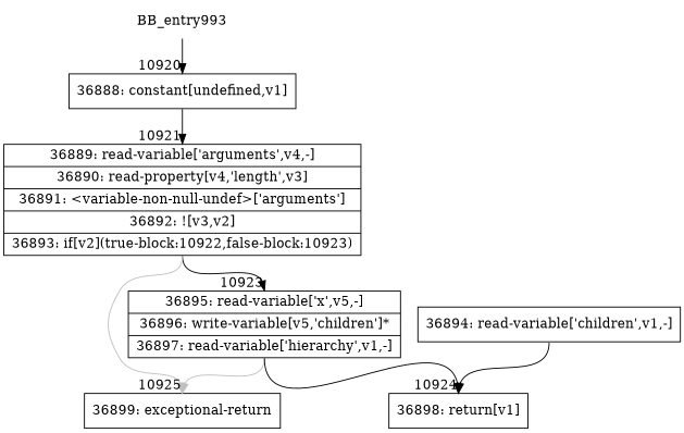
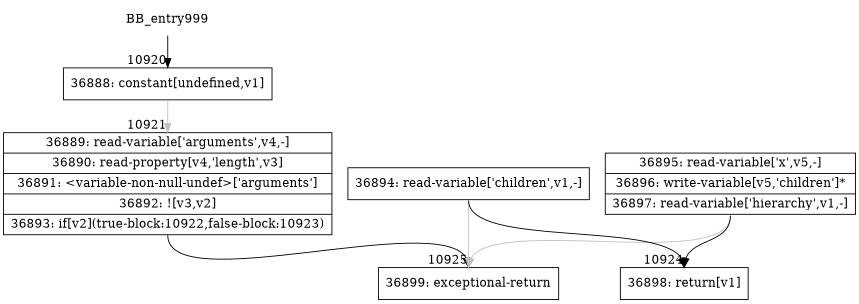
  digraph {
    rankdir=TD
    node [shape=record]
    edge [headport=n tailport=s]
-   BB_entry999 [shape=none label=BB_entry993]
+   BB_entry999 [shape=none]
    n2 [label="{36888: constant[undefined,v1]}"]
    n3 [label="{36889: read-variable['arguments',v4,-]|36890: read-property[v4,'length',v3]|36891: \<variable-non-null-undef\>['arguments']|36892: ![v3,v2]|36893: if[v2](true-block:10922,false-block:10923)}"]
    n4 [label="{36895: read-variable['x',v5,-]|36896: write-variable[v5,'children']*|36897: read-variable['hierarchy',v1,-]}"]
    n5 [label="{36899: exceptional-return}"]
    n6 [label="{36894: read-variable['children',v1,-]}"]
    n7 [label="{36898: return[v1]}"]
    BB_entry999 -> n2 [headlabel="    10920"]
-   n2 -> n3 [headlabel="      10921"]
-   n3 -> n4 [headlabel="      10923"]
-   n3 -> n5 [color=gray headlabel="      10925"]
+   n2 -> n3 [headlabel="      10921" color=gray]
+   n3 -> n5 [color=black headlabel="      10925"]
    n4 -> n5 [color=gray]
    n4 -> n7
+   n6 -> n5 [color=gray]
    n6 -> n7 [headlabel="      10924"]
  }
